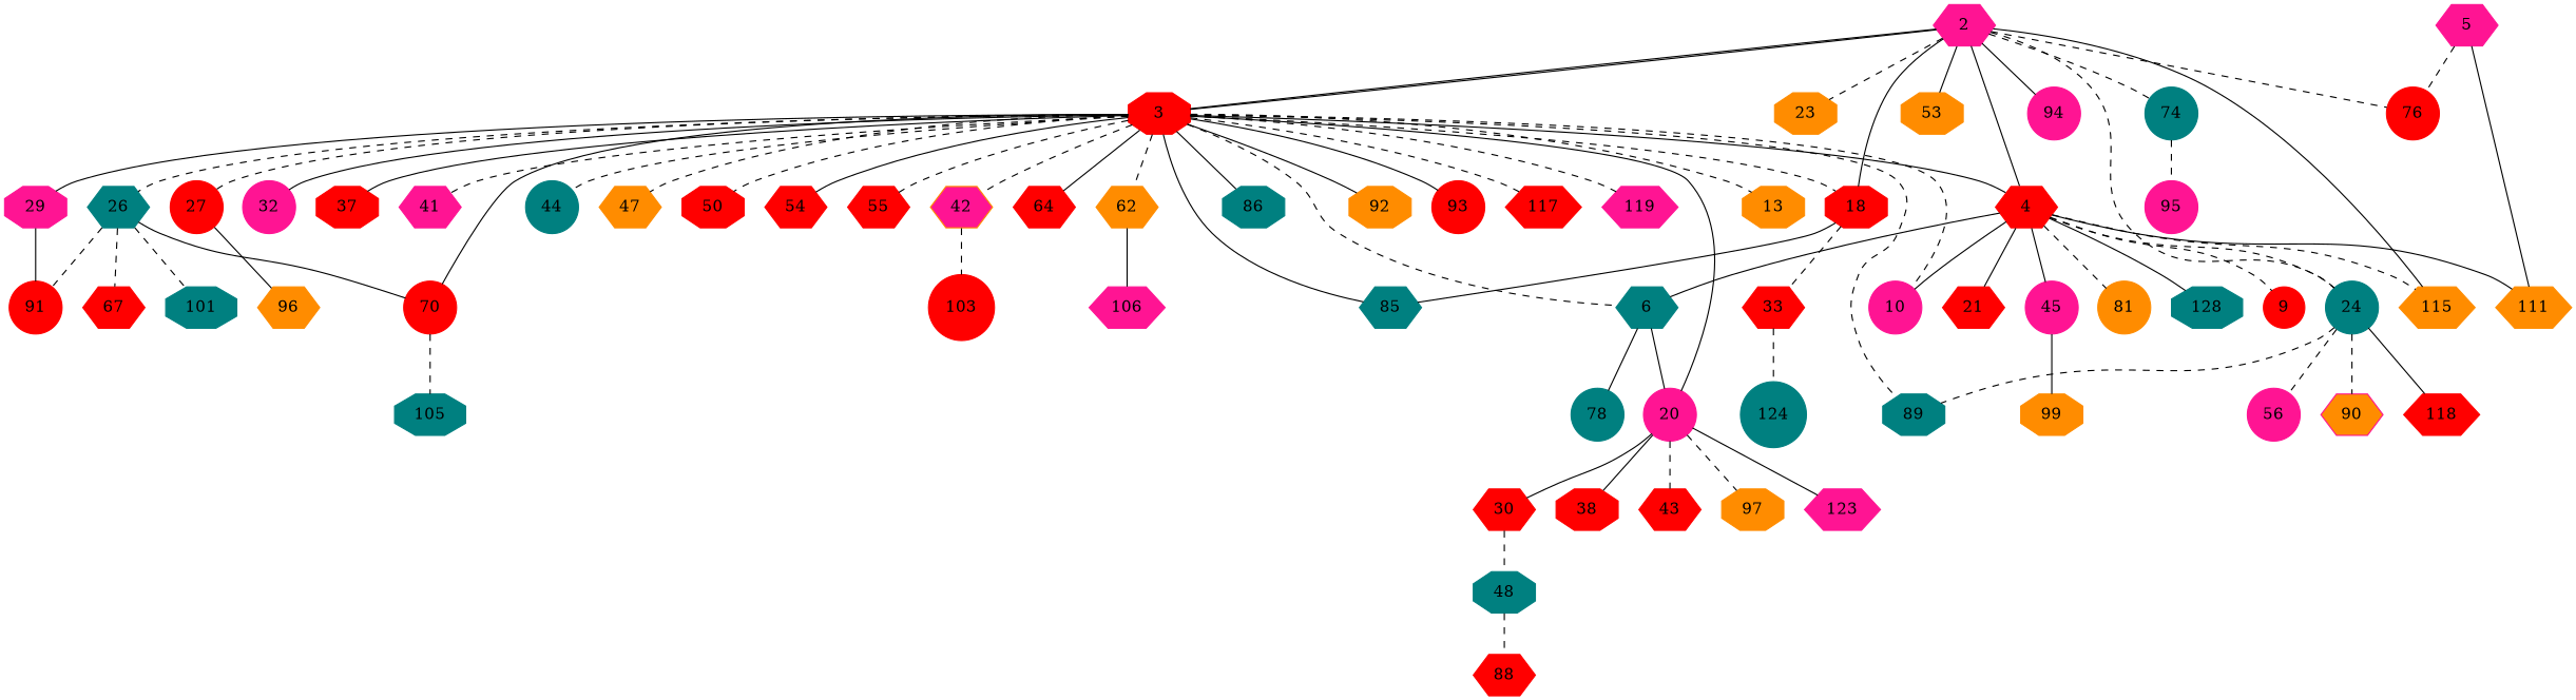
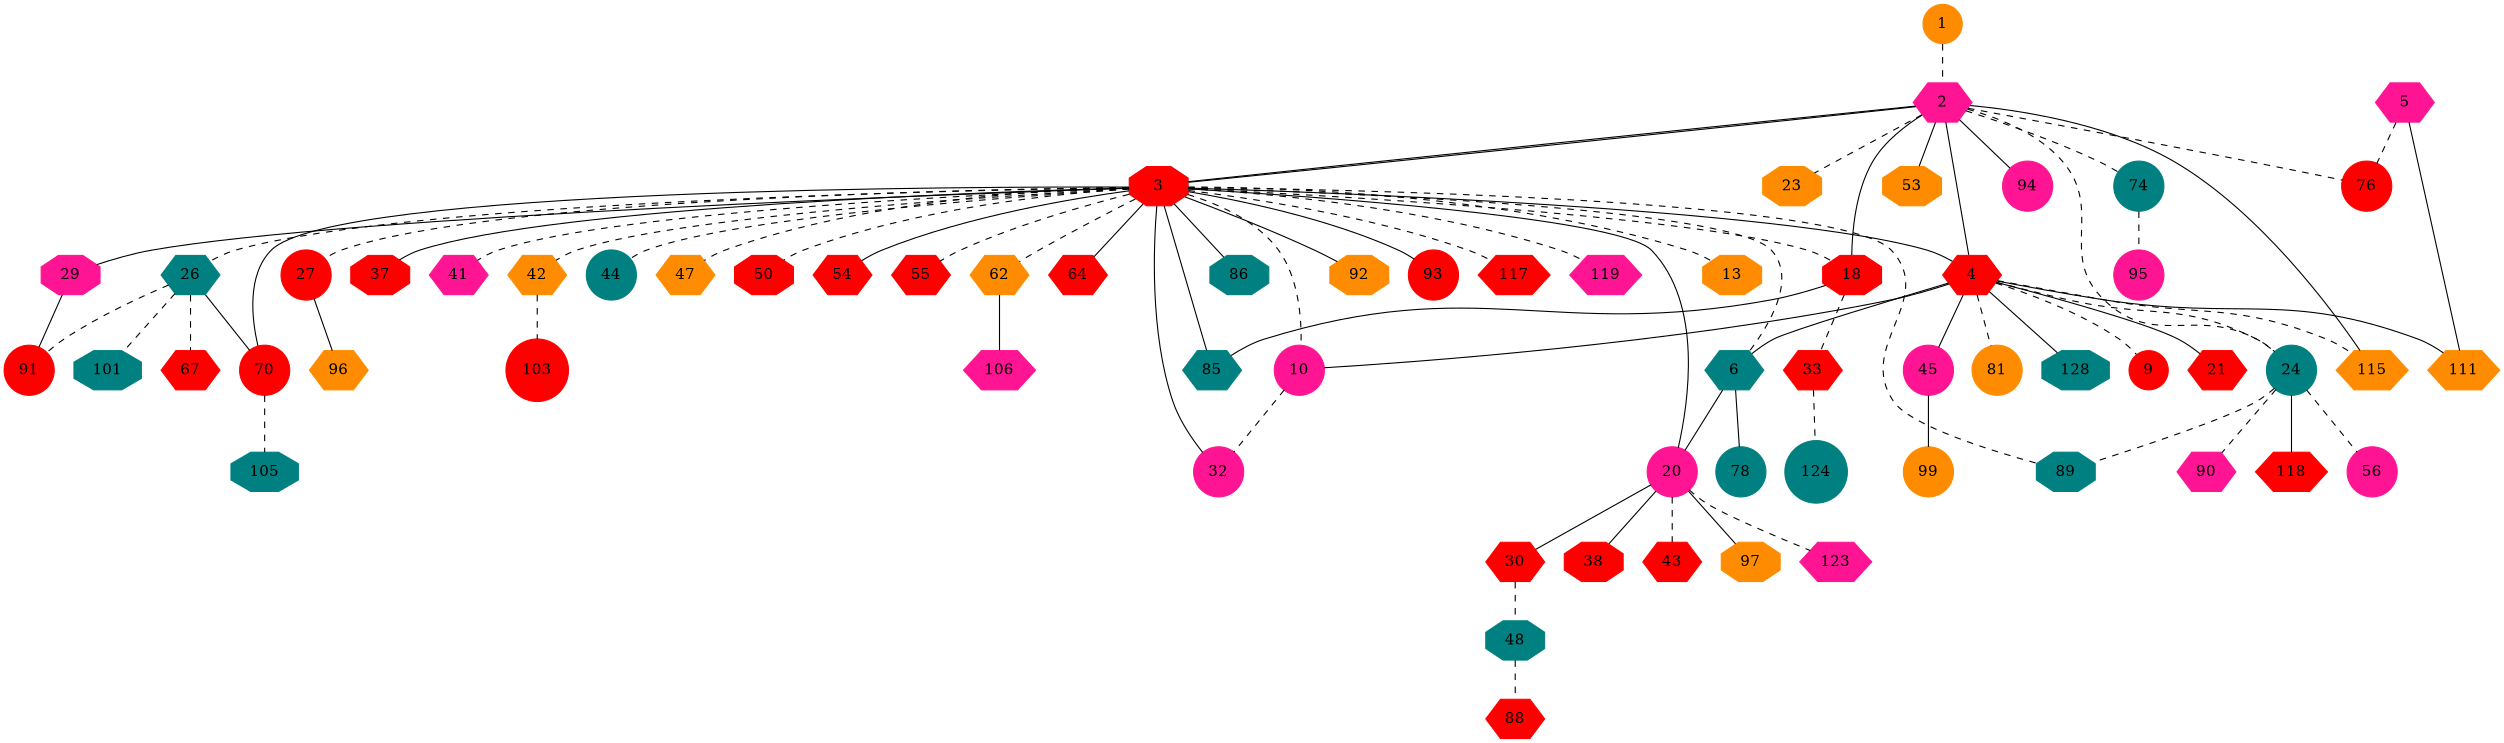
  graph {
    node [color=red shape=hexagon style=filled]
    edge [style=dashed]
+   1 [color=darkorange shape=circle super="+60"]
    2 [color=deeppink super="+11+121+16+81"]
    3 [shape=octagon super="+8+40+14+19+79+35+25+17+112+7+107+108"]
    4 [super="+125+46+84+65+72+15+49+113"]
    18 [shape=octagon super="+28"]
    23 [color=darkorange shape=octagon]
    24 [color=teal shape=circle super="+36+39"]
    53 [color=darkorange shape=octagon]
    74 [color=teal shape=circle]
    76 [shape=circle]
    94 [color=deeppink shape=circle]
    115 [color=darkorange]
    6 [color=teal super="+77"]
    10 [color=deeppink shape=circle super="+12"]
    13 [color=darkorange shape=octagon]
    20 [color=deeppink shape=circle super="+73+109+83+82+132+133"]
    26 [color=teal super="+52"]
    27 [shape=circle]
    29 [color=deeppink shape=octagon]
    32 [color=deeppink shape=circle]
    37 [shape=octagon]
    41 [color=deeppink]
-   42 [color=darkorange super="+135" fillcolor=deeppink]
+   42 [color=darkorange super="+135"]
    44 [color=teal shape=circle]
    47 [color=darkorange]
    50 [shape=octagon]
    54
    55
    62 [color=darkorange]
    64
    70 [shape=circle super="+75"]
    85 [color=teal]
    86 [color=teal shape=octagon]
    89 [color=teal shape=octagon]
    92 [color=darkorange shape=octagon]
    93 [shape=circle]
    117
    119 [color=deeppink]
    9 [shape=circle super="+31"]
    21
    45 [color=deeppink shape=circle super="+57"]
    n42 [color=darkorange label=81 shape=circle]
    111 [color=darkorange super="+126"]
    128 [color=teal shape=octagon]
    5 [color=deeppink super="+104"]
    33
    56 [color=deeppink shape=circle]
-   90 [color=deeppink fillcolor=darkorange]
+   90 [color=deeppink]
    118
    95 [color=deeppink shape=circle]
    78 [color=teal shape=circle]
    30
    38 [shape=octagon]
    43
    97 [color=darkorange shape=octagon]
    123 [color=deeppink]
    67 [super="+100"]
    91 [shape=circle]
    101 [color=teal shape=octagon]
    96 [color=darkorange]
    103 [shape=circle]
    106 [color=deeppink]
    105 [color=teal shape=octagon]
-   99 [color=darkorange shape=octagon]
+   99 [color=darkorange shape=circle]
    124 [color=teal shape=circle]
    48 [color=teal shape=octagon super="+58"]
    88
+   1 -- 2
    2 -- 3 [style=solid weight=2]
    2 -- 3 [style=solid]
    2 -- 4 [style=solid]
    2 -- 18 [style=solid]
    2 -- 23
    2 -- 24
    2 -- 53 [style=solid]
    2 -- 74
    2 -- 76
    2 -- 94 [style=solid]
    2 -- 115 [style=solid]
    3 -- 4 [style=solid weight=3]
    3 -- 18
    3 -- 6
    3 -- 10
    3 -- 13
    3 -- 20 [style=solid]
    3 -- 26 [weight=2]
    3 -- 27
    3 -- 29 [style=solid]
    3 -- 32 [style=solid]
    3 -- 37 [style=solid]
    3 -- 41 [weight=2]
    3 -- 42
    3 -- 44 [weight=2]
    3 -- 47
    3 -- 50
    3 -- 54 [style=solid]
    3 -- 55
    3 -- 62
    3 -- 64 [style=solid]
    3 -- 70 [style=solid]
    3 -- 85 [style=solid]
    3 -- 86 [style=solid]
    3 -- 89
    3 -- 92 [style=solid]
    3 -- 93 [style=solid]
    3 -- 117
    3 -- 119
    4 -- 24 [weight=2]
    4 -- 115
    4 -- 6 [style=solid weight=4]
    4 -- 10 [style=solid]
    4 -- 9
    4 -- 21 [style=solid]
    4 -- 45 [style=solid]
    4 -- n42
    4 -- 111 [style=solid]
    4 -- 128 [style=solid]
    18 -- 85 [style=solid]
    18 -- 33
    24 -- 89
    24 -- 56
    24 -- 90
    24 -- 118 [style=solid]
    74 -- 95
    6 -- 20 [style=solid weight=2]
    6 -- 78 [style=solid]
+   10 -- 32
    20 -- 30 [style=solid]
    20 -- 38 [style=solid]
    20 -- 43
-   20 -- 97
-   20 -- 123 [style=solid]
+   20 -- 97 [style=solid]
+   20 -- 123
    26 -- 70 [style=solid]
    26 -- 67
    26 -- 91
    26 -- 101
    27 -- 96 [style=solid]
    29 -- 91 [style=solid]
    42 -- 103
    62 -- 106 [style=solid]
    70 -- 105
    45 -- 99 [style=solid]
    5 -- 76
    5 -- 111 [style=solid]
    33 -- 124
    30 -- 48
    48 -- 88
  }
